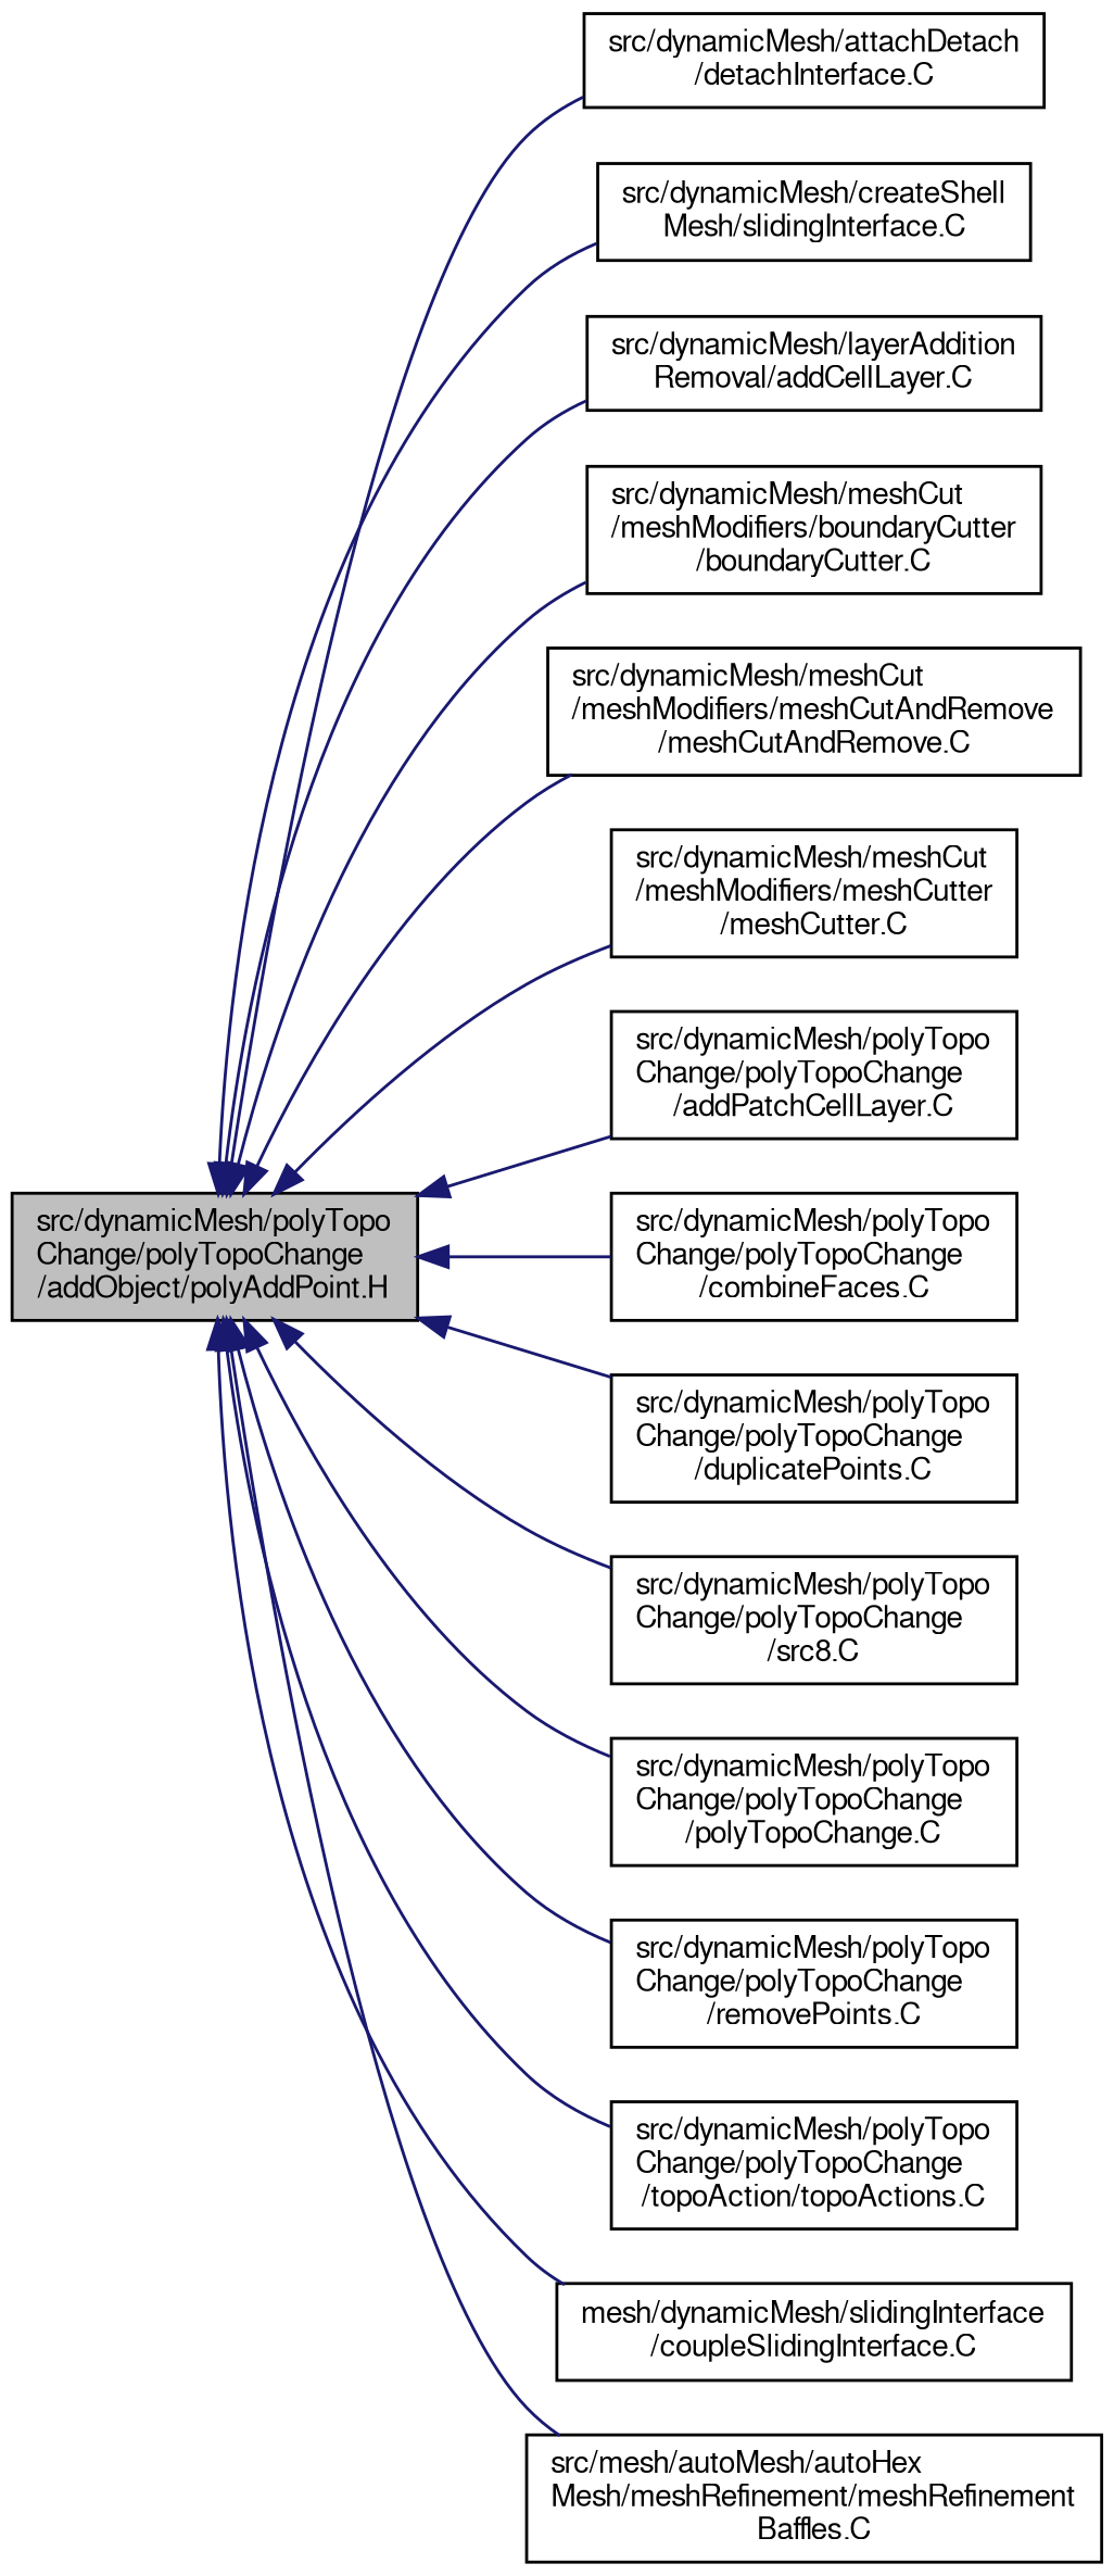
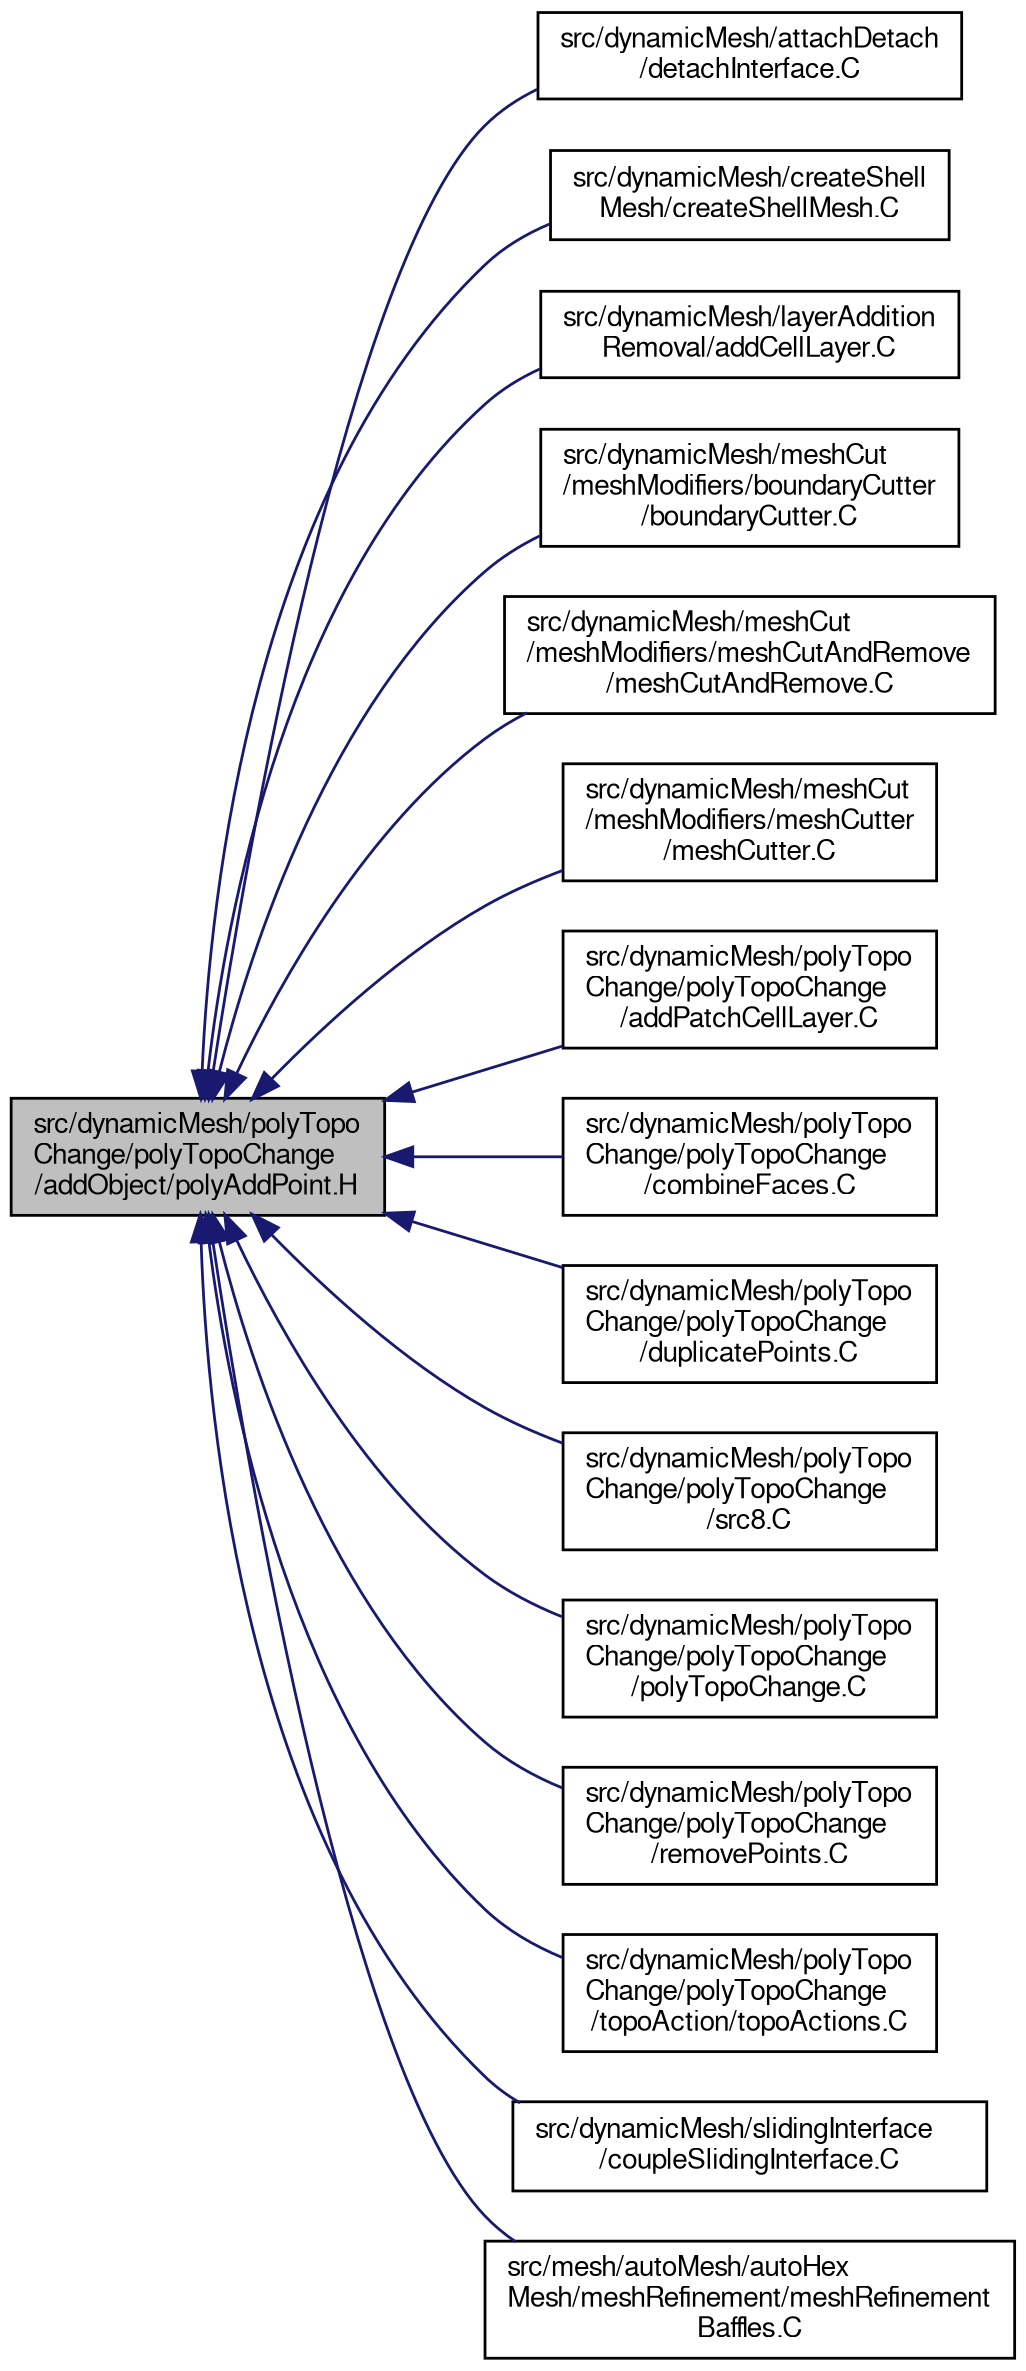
  digraph {
    rankdir=LR
    node [color=black fontname=FreeSans fontsize=10 shape=record]
    edge [color=midnightblue dir=back fontname=FreeSans fontsize=10 labelfontname=FreeSans labelfontsize=10 style=solid]
    n1 [fillcolor=grey75 fontcolor=black height=0.2 label="src/dynamicMesh/polyTopo\lChange/polyTopoChange\l/addObject/polyAddPoint.H" style=filled width=0.4]
    n2 [height=0.2 label="src/dynamicMesh/attachDetach\l/detachInterface.C" width=0.4]
-   n3 [height=0.2 label="src/dynamicMesh/createShell\lMesh/slidingInterface.C" width=0.4]
+   n3 [height=0.2 label="src/dynamicMesh/createShell\lMesh/createShellMesh.C" width=0.4]
    n4 [height=0.2 label="src/dynamicMesh/layerAddition\lRemoval/addCellLayer.C" width=0.4]
    n5 [height=0.2 label="src/dynamicMesh/meshCut\l/meshModifiers/boundaryCutter\l/boundaryCutter.C" width=0.4]
    n6 [height=0.2 label="src/dynamicMesh/meshCut\l/meshModifiers/meshCutAndRemove\l/meshCutAndRemove.C" width=0.4]
    n7 [height=0.2 label="src/dynamicMesh/meshCut\l/meshModifiers/meshCutter\l/meshCutter.C" width=0.4]
    n8 [height=0.2 label="src/dynamicMesh/polyTopo\lChange/polyTopoChange\l/addPatchCellLayer.C" width=0.4]
    n9 [height=0.2 label="src/dynamicMesh/polyTopo\lChange/polyTopoChange\l/combineFaces.C" width=0.4]
    n10 [height=0.2 label="src/dynamicMesh/polyTopo\lChange/polyTopoChange\l/duplicatePoints.C" width=0.4]
    n11 [height=0.2 label="src/dynamicMesh/polyTopo\lChange/polyTopoChange\l/src8.C" width=0.4]
    n12 [height=0.2 label="src/dynamicMesh/polyTopo\lChange/polyTopoChange\l/polyTopoChange.C" width=0.4]
    n13 [height=0.2 label="src/dynamicMesh/polyTopo\lChange/polyTopoChange\l/removePoints.C" width=0.4]
    n14 [height=0.2 label="src/dynamicMesh/polyTopo\lChange/polyTopoChange\l/topoAction/topoActions.C" width=0.4]
-   n15 [height=0.2 label="mesh/dynamicMesh/slidingInterface\l/coupleSlidingInterface.C" width=0.4]
+   n15 [height=0.2 label="src/dynamicMesh/slidingInterface\l/coupleSlidingInterface.C" width=0.4]
    n16 [height=0.2 label="src/mesh/autoMesh/autoHex\lMesh/meshRefinement/meshRefinement\lBaffles.C" width=0.4]
    n1 -> n2
    n1 -> n3
    n1 -> n4
    n1 -> n5
    n1 -> n6
    n1 -> n7
    n1 -> n8
    n1 -> n9
    n1 -> n10
    n1 -> n11
    n1 -> n12
    n1 -> n13
    n1 -> n14
    n1 -> n15
    n1 -> n16
  }
